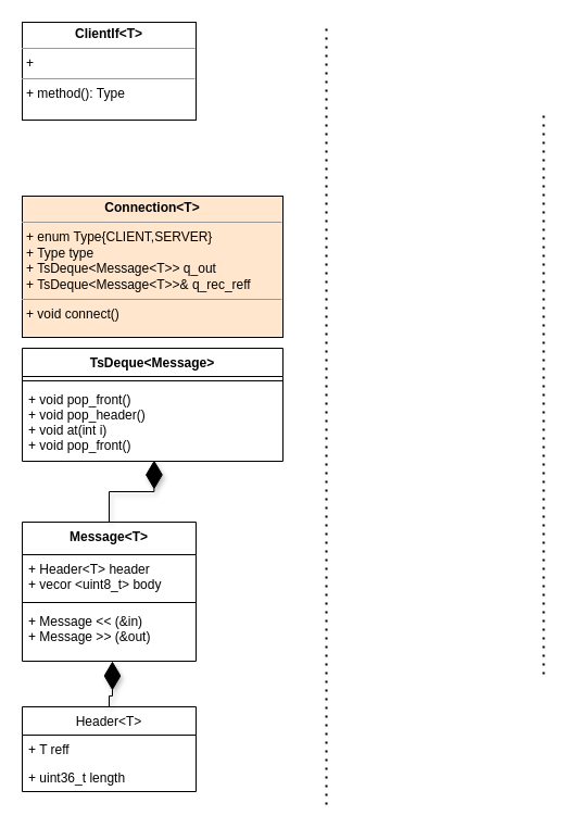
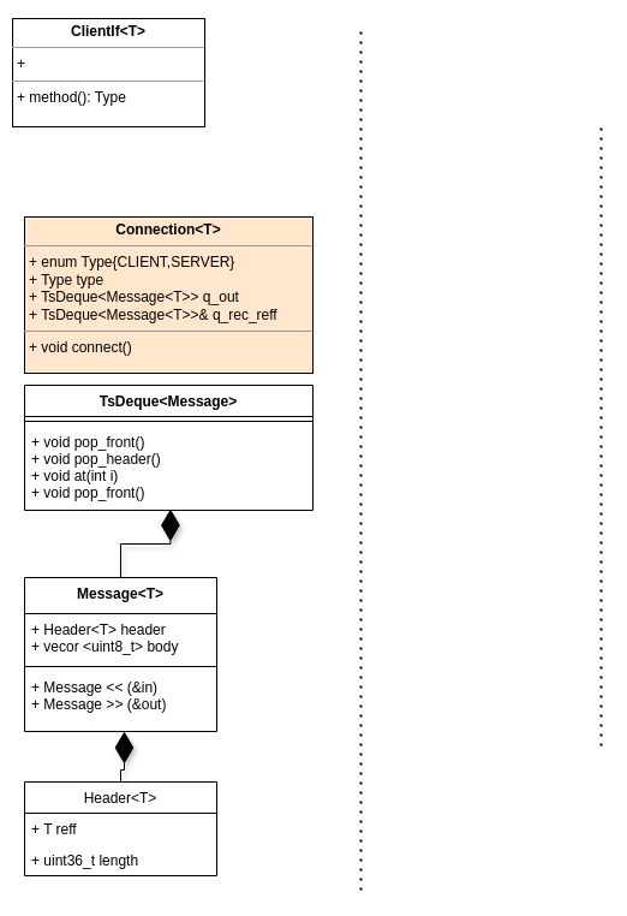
  <mxCell id="0" />
  <mxCell id="1" parent="0" />
  <mxCell id="2" value="" style="endArrow=none;dashed=1;html=1;dashPattern=1 3;strokeWidth=2;rounded=0;" edge="1" parent="1"><mxGeometry width="50" height="50" relative="1" as="geometry"><mxPoint x="300" y="740" as="sourcePoint" /><mxPoint x="300" y="20" as="targetPoint" /></mxGeometry></mxCell>
  <mxCell id="3" value="" style="endArrow=none;dashed=1;html=1;dashPattern=1 3;strokeWidth=2;rounded=0;" edge="1" parent="1"><mxGeometry width="50" height="50" relative="1" as="geometry"><mxPoint x="500" y="620" as="sourcePoint" /><mxPoint x="500" y="100" as="targetPoint" /></mxGeometry></mxCell>
  <mxCell id="4" value="Header&lt;T&gt;" style="swimlane;fontStyle=0;childLayout=stackLayout;horizontal=1;startSize=26;fillColor=none;horizontalStack=0;resizeParent=1;resizeParentMax=0;resizeLast=0;collapsible=1;marginBottom=0;" vertex="1" parent="1"><mxGeometry x="20" y="650" width="160" height="78" as="geometry" /></mxCell>
  <mxCell id="5" value="+ T reff    " style="text;strokeColor=none;fillColor=none;align=left;verticalAlign=top;spacingLeft=4;spacingRight=4;overflow=hidden;rotatable=0;points=[[0,0.5],[1,0.5]];portConstraint=eastwest;" vertex="1" parent="4"><mxGeometry y="26" width="160" height="26" as="geometry" /></mxCell>
  <mxCell id="6" value="+ uint36_t length" style="text;strokeColor=none;fillColor=none;align=left;verticalAlign=top;spacingLeft=4;spacingRight=4;overflow=hidden;rotatable=0;points=[[0,0.5],[1,0.5]];portConstraint=eastwest;" vertex="1" parent="4"><mxGeometry y="52" width="160" height="26" as="geometry" /></mxCell>
  <mxCell id="7" value="Message&lt;T&gt;" style="swimlane;fontStyle=1;align=center;verticalAlign=top;childLayout=stackLayout;horizontal=1;startSize=30;horizontalStack=0;resizeParent=1;resizeParentMax=0;resizeLast=0;collapsible=1;marginBottom=0;" vertex="1" parent="1"><mxGeometry x="20" y="480" width="160" height="128" as="geometry"><mxRectangle x="20" y="270" width="110" height="30" as="alternateBounds" /></mxGeometry></mxCell>
  <mxCell id="8" value="+ Header&lt;T&gt; header&#10;+ vecor &lt;uint8_t&gt; body&#10;" style="text;strokeColor=none;fillColor=none;align=left;verticalAlign=top;spacingLeft=4;spacingRight=4;overflow=hidden;rotatable=0;points=[[0,0.5],[1,0.5]];portConstraint=eastwest;" vertex="1" parent="7"><mxGeometry y="30" width="160" height="40" as="geometry" /></mxCell>
  <mxCell id="9" value="" style="line;strokeWidth=1;fillColor=none;align=left;verticalAlign=middle;spacingTop=-1;spacingLeft=3;spacingRight=3;rotatable=0;labelPosition=right;points=[];portConstraint=eastwest;" vertex="1" parent="7"><mxGeometry y="70" width="160" height="8" as="geometry" /></mxCell>
  <mxCell id="10" value="+ Message &lt;&lt; (&amp;in)&#10;+ Message &gt;&gt; (&amp;out)" style="text;strokeColor=none;fillColor=none;align=left;verticalAlign=top;spacingLeft=4;spacingRight=4;overflow=hidden;rotatable=0;points=[[0,0.5],[1,0.5]];portConstraint=eastwest;" vertex="1" parent="7"><mxGeometry y="78" width="160" height="50" as="geometry" /></mxCell>
  <mxCell id="11" value="" style="endArrow=diamondThin;endFill=1;endSize=24;html=1;rounded=0;shadow=1;sketch=0;strokeColor=default;jumpStyle=none;exitX=0.5;exitY=0;exitDx=0;exitDy=0;edgeStyle=orthogonalEdgeStyle;" edge="1" parent="1" source="4" target="10"><mxGeometry width="160" relative="1" as="geometry"><mxPoint x="130" y="930" as="sourcePoint" /><mxPoint x="100" y="610" as="targetPoint" /><Array as="points"><mxPoint x="103" y="640" /></Array></mxGeometry></mxCell>
  <mxCell id="12" value="TsDeque&lt;Message&gt;" style="swimlane;fontStyle=1;align=center;verticalAlign=top;childLayout=stackLayout;horizontal=1;startSize=26;horizontalStack=0;resizeParent=1;resizeParentMax=0;resizeLast=0;collapsible=1;marginBottom=0;" vertex="1" parent="1"><mxGeometry x="20" y="320" width="240" height="104" as="geometry" /></mxCell>
  <mxCell id="13" value="" style="line;strokeWidth=1;fillColor=none;align=left;verticalAlign=middle;spacingTop=-1;spacingLeft=3;spacingRight=3;rotatable=0;labelPosition=right;points=[];portConstraint=eastwest;" vertex="1" parent="12"><mxGeometry y="26" width="240" height="8" as="geometry" /></mxCell>
  <mxCell id="14" value="+ void pop_front()&#10;+ void pop_header()&#10;+ void at(int i)&#10;+ void pop_front()" style="text;strokeColor=none;fillColor=none;align=left;verticalAlign=top;spacingLeft=4;spacingRight=4;overflow=hidden;rotatable=0;points=[[0,0.5],[1,0.5]];portConstraint=eastwest;" vertex="1" parent="12"><mxGeometry y="34" width="240" height="70" as="geometry" /></mxCell>
  <mxCell id="15" value="" style="endArrow=diamondThin;endFill=1;endSize=24;html=1;rounded=0;shadow=1;sketch=0;strokeColor=default;jumpStyle=none;entryX=0.506;entryY=0.986;entryDx=0;entryDy=0;entryPerimeter=0;exitX=0.5;exitY=0;exitDx=0;exitDy=0;edgeStyle=orthogonalEdgeStyle;" edge="1" parent="1" source="7" target="14"><mxGeometry width="160" relative="1" as="geometry"><mxPoint x="180" y="760" as="sourcePoint" /><mxPoint x="340" y="760" as="targetPoint" /></mxGeometry></mxCell>
- <mxCell id="16" value="&lt;p style=&quot;margin:0px;margin-top:4px;text-align:center;&quot;&gt;&lt;b&gt;ClientIf&amp;lt;T&amp;gt;&lt;/b&gt;&lt;/p&gt;&lt;hr size=&quot;1&quot;&gt;&lt;p style=&quot;margin:0px;margin-left:4px;&quot;&gt;+&amp;nbsp;&lt;/p&gt;&lt;hr size=&quot;1&quot;&gt;&lt;p style=&quot;margin:0px;margin-left:4px;&quot;&gt;+ method(): Type&lt;/p&gt;" style="verticalAlign=top;align=left;overflow=fill;fontSize=12;fontFamily=Helvetica;html=1;" vertex="1" parent="1"><mxGeometry x="20" y="20" width="160" height="90" as="geometry" /></mxCell>
+ <mxCell id="16" value="&lt;p style=&quot;margin:0px;margin-top:4px;text-align:center;&quot;&gt;&lt;b&gt;ClientIf&amp;lt;T&amp;gt;&lt;/b&gt;&lt;/p&gt;&lt;hr size=&quot;1&quot;&gt;&lt;p style=&quot;margin:0px;margin-left:4px;&quot;&gt;+&amp;nbsp;&lt;/p&gt;&lt;hr size=&quot;1&quot;&gt;&lt;p style=&quot;margin:0px;margin-left:4px;&quot;&gt;+ method(): Type&lt;/p&gt;" style="verticalAlign=top;align=left;overflow=fill;fontSize=12;fontFamily=Helvetica;html=1;" vertex="1" parent="1"><mxGeometry x="10" y="15" width="160" height="90" as="geometry" /></mxCell>
  <mxCell id="17" value="&lt;p style=&quot;margin:0px;margin-top:4px;text-align:center;&quot;&gt;&lt;b&gt;Connection&amp;lt;T&amp;gt;&lt;/b&gt;&lt;/p&gt;&lt;hr size=&quot;1&quot;&gt;&lt;p style=&quot;margin:0px;margin-left:4px;&quot;&gt;+ enum Type{CLIENT,SERVER}&lt;/p&gt;&lt;p style=&quot;margin:0px;margin-left:4px;&quot;&gt;+ Type type&lt;/p&gt;&lt;p style=&quot;margin:0px;margin-left:4px;&quot;&gt;+ TsDeque&amp;lt;Message&amp;lt;T&amp;gt;&amp;gt; q_out&lt;br&gt;+ TsDeque&amp;lt;Message&amp;lt;T&amp;gt;&amp;gt;&amp;amp; q_rec_reff&lt;/p&gt;&lt;hr size=&quot;1&quot;&gt;&lt;p style=&quot;margin:0px;margin-left:4px;&quot;&gt;+ void connect()&lt;br&gt;&lt;/p&gt;" style="verticalAlign=top;align=left;overflow=fill;fontSize=12;fontFamily=Helvetica;html=1;fillColor=#ffe6cc;" vertex="1" parent="1"><mxGeometry x="20" y="180" width="240" height="130" as="geometry" /></mxCell>
